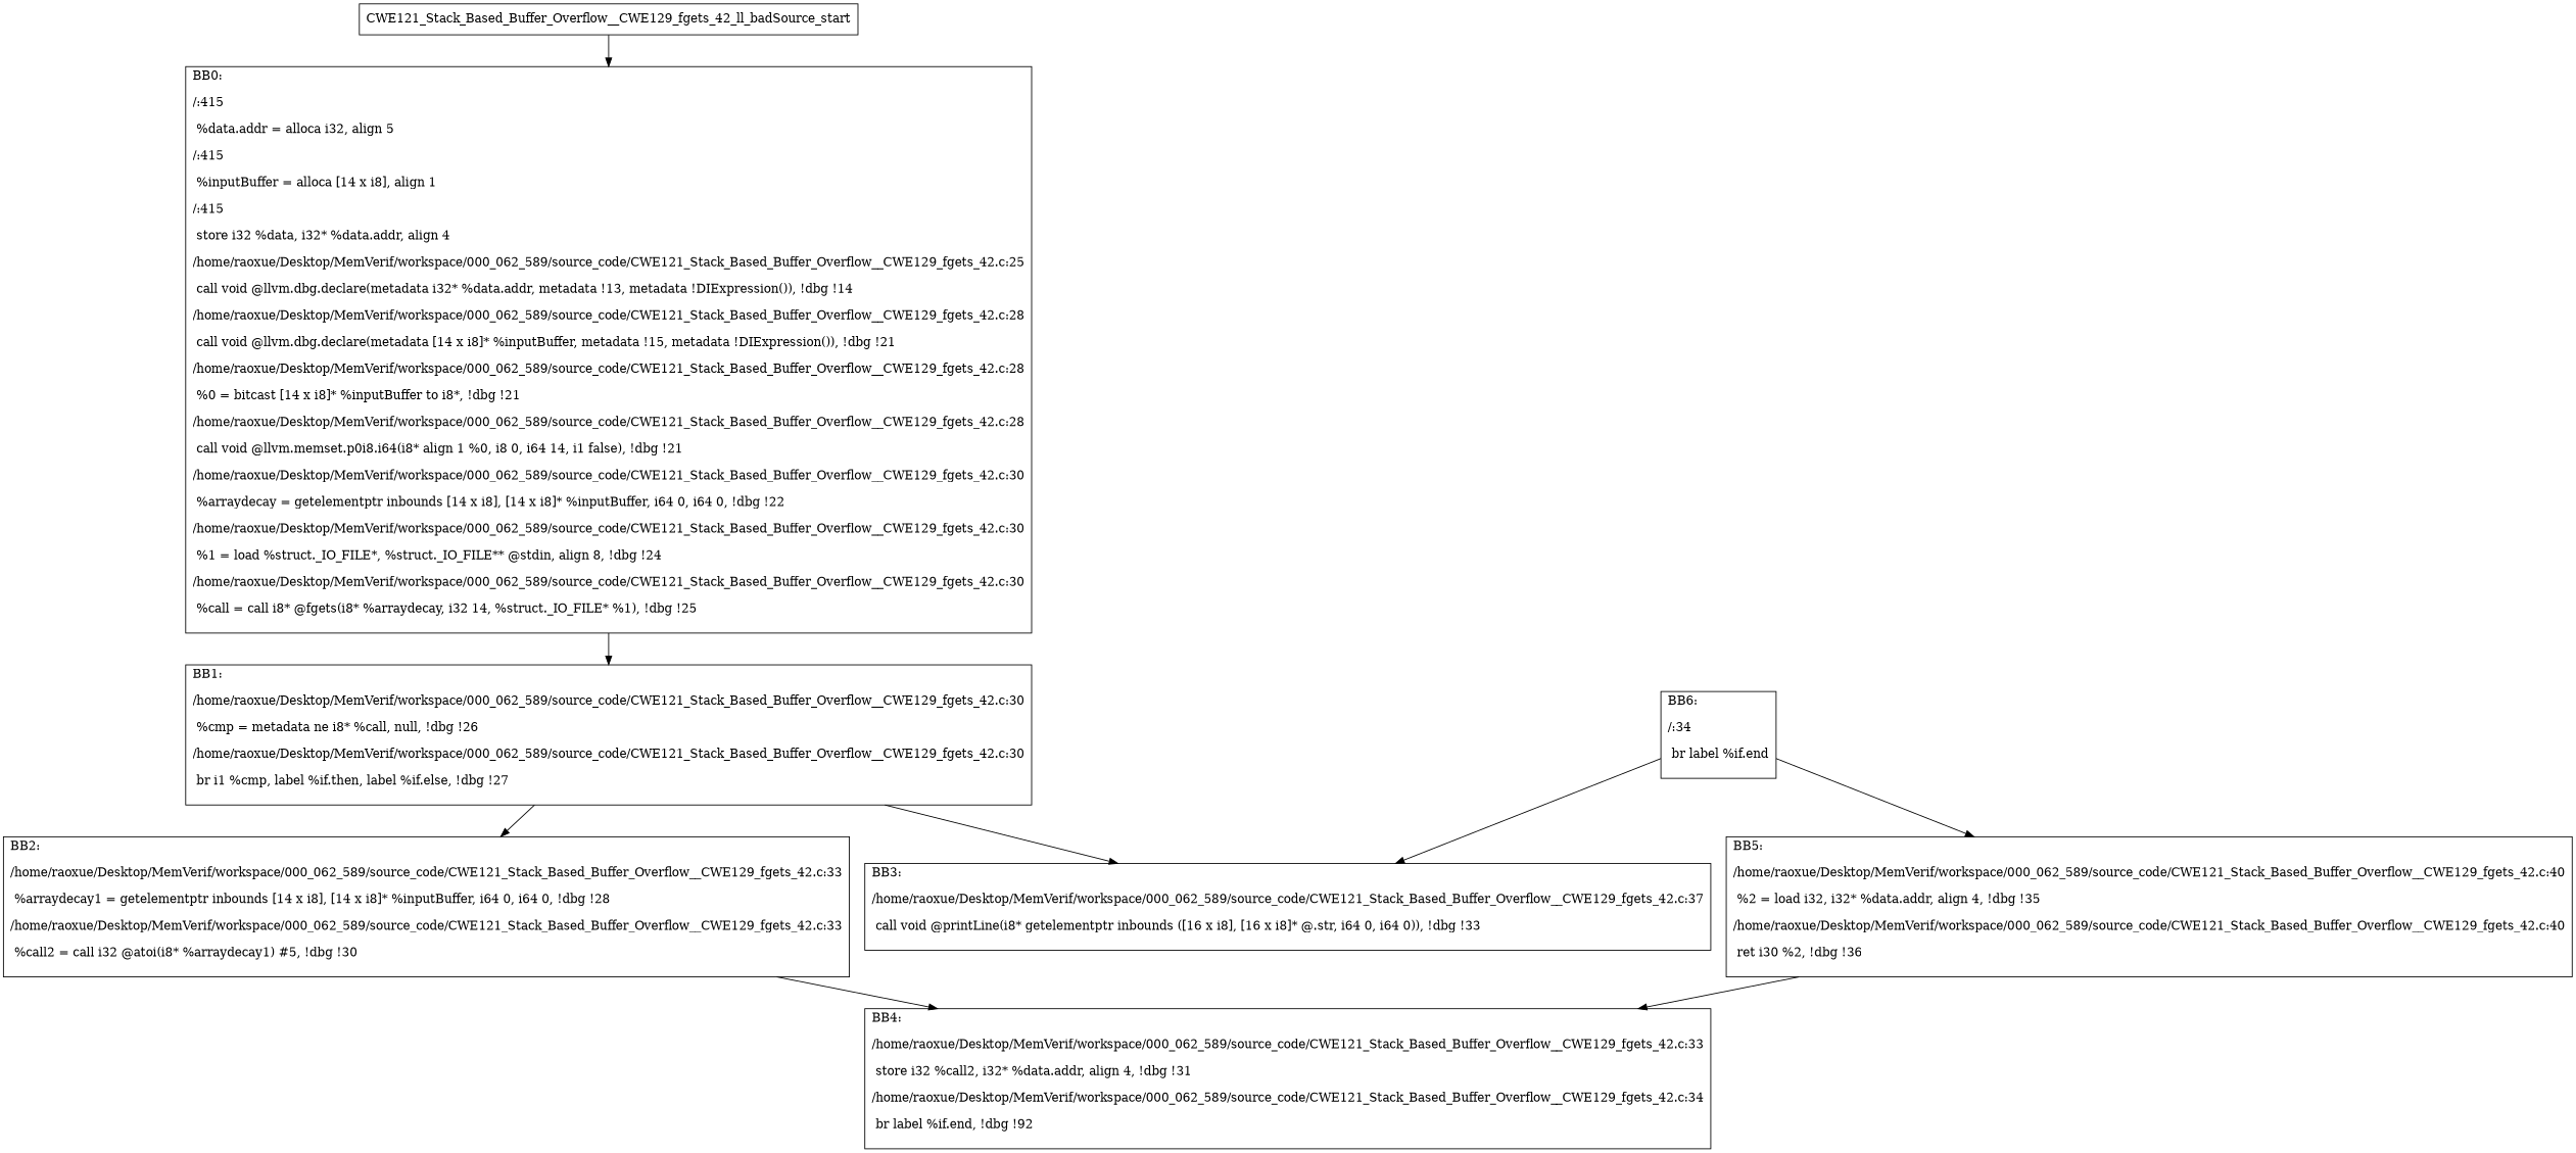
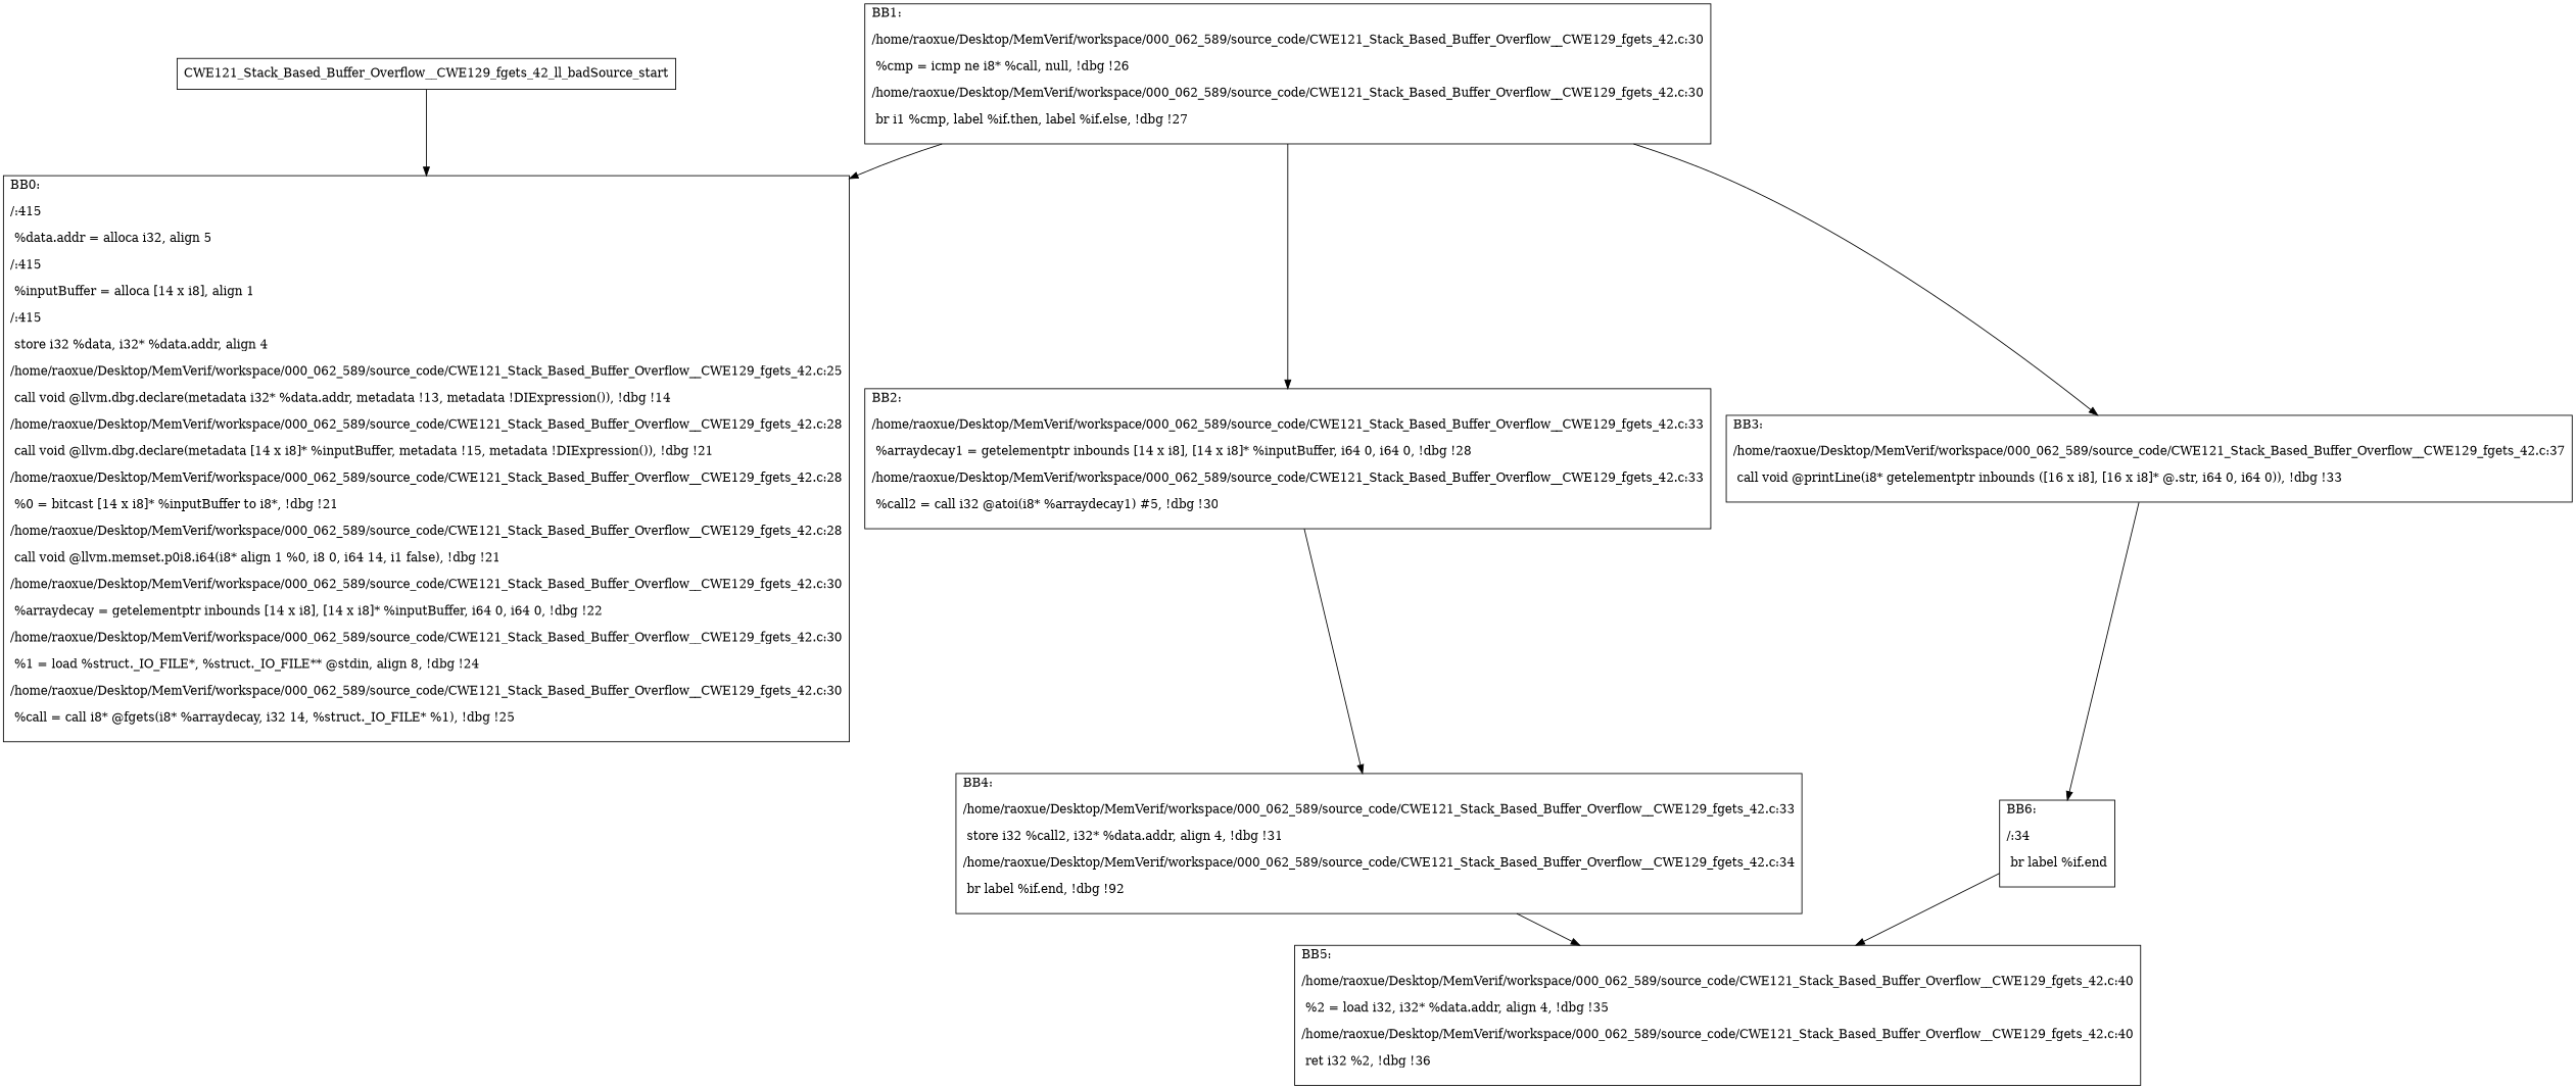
  digraph {
    node [shape=record]
    n1 [label="{CWE121_Stack_Based_Buffer_Overflow__CWE129_fgets_42_ll_badSource_start}"]
    n2 [label="{BB0:\l\l/:415\l\n  %data.addr = alloca i32, align 5\l\n/:415\l\n  %inputBuffer = alloca [14 x i8], align 1\l\n/:415\l\n  store i32 %data, i32* %data.addr, align 4\l\n/home/raoxue/Desktop/MemVerif/workspace/000_062_589/source_code/CWE121_Stack_Based_Buffer_Overflow__CWE129_fgets_42.c:25\l\n  call void @llvm.dbg.declare(metadata i32* %data.addr, metadata !13, metadata !DIExpression()), !dbg !14\l\n/home/raoxue/Desktop/MemVerif/workspace/000_062_589/source_code/CWE121_Stack_Based_Buffer_Overflow__CWE129_fgets_42.c:28\l\n  call void @llvm.dbg.declare(metadata [14 x i8]* %inputBuffer, metadata !15, metadata !DIExpression()), !dbg !21\l\n/home/raoxue/Desktop/MemVerif/workspace/000_062_589/source_code/CWE121_Stack_Based_Buffer_Overflow__CWE129_fgets_42.c:28\l\n  %0 = bitcast [14 x i8]* %inputBuffer to i8*, !dbg !21\l\n/home/raoxue/Desktop/MemVerif/workspace/000_062_589/source_code/CWE121_Stack_Based_Buffer_Overflow__CWE129_fgets_42.c:28\l\n  call void @llvm.memset.p0i8.i64(i8* align 1 %0, i8 0, i64 14, i1 false), !dbg !21\l\n/home/raoxue/Desktop/MemVerif/workspace/000_062_589/source_code/CWE121_Stack_Based_Buffer_Overflow__CWE129_fgets_42.c:30\l\n  %arraydecay = getelementptr inbounds [14 x i8], [14 x i8]* %inputBuffer, i64 0, i64 0, !dbg !22\l\n/home/raoxue/Desktop/MemVerif/workspace/000_062_589/source_code/CWE121_Stack_Based_Buffer_Overflow__CWE129_fgets_42.c:30\l\n  %1 = load %struct._IO_FILE*, %struct._IO_FILE** @stdin, align 8, !dbg !24\l\n/home/raoxue/Desktop/MemVerif/workspace/000_062_589/source_code/CWE121_Stack_Based_Buffer_Overflow__CWE129_fgets_42.c:30\l\n  %call = call i8* @fgets(i8* %arraydecay, i32 14, %struct._IO_FILE* %1), !dbg !25\l\n}"]
-   n3 [label="{BB1:\l\l/home/raoxue/Desktop/MemVerif/workspace/000_062_589/source_code/CWE121_Stack_Based_Buffer_Overflow__CWE129_fgets_42.c:30\l\n  %cmp = metadata ne i8* %call, null, !dbg !26\l\n/home/raoxue/Desktop/MemVerif/workspace/000_062_589/source_code/CWE121_Stack_Based_Buffer_Overflow__CWE129_fgets_42.c:30\l\n  br i1 %cmp, label %if.then, label %if.else, !dbg !27\l\n}"]
+   n3 [label="{BB1:\l\l/home/raoxue/Desktop/MemVerif/workspace/000_062_589/source_code/CWE121_Stack_Based_Buffer_Overflow__CWE129_fgets_42.c:30\l\n  %cmp = icmp ne i8* %call, null, !dbg !26\l\n/home/raoxue/Desktop/MemVerif/workspace/000_062_589/source_code/CWE121_Stack_Based_Buffer_Overflow__CWE129_fgets_42.c:30\l\n  br i1 %cmp, label %if.then, label %if.else, !dbg !27\l\n}"]
    n4 [label="{BB2:\l\l/home/raoxue/Desktop/MemVerif/workspace/000_062_589/source_code/CWE121_Stack_Based_Buffer_Overflow__CWE129_fgets_42.c:33\l\n  %arraydecay1 = getelementptr inbounds [14 x i8], [14 x i8]* %inputBuffer, i64 0, i64 0, !dbg !28\l\n/home/raoxue/Desktop/MemVerif/workspace/000_062_589/source_code/CWE121_Stack_Based_Buffer_Overflow__CWE129_fgets_42.c:33\l\n  %call2 = call i32 @atoi(i8* %arraydecay1) #5, !dbg !30\l\n}"]
    n5 [label="{BB3:\l\l/home/raoxue/Desktop/MemVerif/workspace/000_062_589/source_code/CWE121_Stack_Based_Buffer_Overflow__CWE129_fgets_42.c:37\l\n  call void @printLine(i8* getelementptr inbounds ([16 x i8], [16 x i8]* @.str, i64 0, i64 0)), !dbg !33\l\n}"]
    n6 [label="{BB4:\l\l/home/raoxue/Desktop/MemVerif/workspace/000_062_589/source_code/CWE121_Stack_Based_Buffer_Overflow__CWE129_fgets_42.c:33\l\n  store i32 %call2, i32* %data.addr, align 4, !dbg !31\l\n/home/raoxue/Desktop/MemVerif/workspace/000_062_589/source_code/CWE121_Stack_Based_Buffer_Overflow__CWE129_fgets_42.c:34\l\n  br label %if.end, !dbg !92\l\n}"]
    n7 [label="{BB6:\l\l/:34\l\n  br label %if.end\l\n}"]
-   n8 [label="{BB5:\l\l/home/raoxue/Desktop/MemVerif/workspace/000_062_589/source_code/CWE121_Stack_Based_Buffer_Overflow__CWE129_fgets_42.c:40\l\n  %2 = load i32, i32* %data.addr, align 4, !dbg !35\l\n/home/raoxue/Desktop/MemVerif/workspace/000_062_589/source_code/CWE121_Stack_Based_Buffer_Overflow__CWE129_fgets_42.c:40\l\n  ret i30 %2, !dbg !36\l\n}"]
+   n8 [label="{BB5:\l\l/home/raoxue/Desktop/MemVerif/workspace/000_062_589/source_code/CWE121_Stack_Based_Buffer_Overflow__CWE129_fgets_42.c:40\l\n  %2 = load i32, i32* %data.addr, align 4, !dbg !35\l\n/home/raoxue/Desktop/MemVerif/workspace/000_062_589/source_code/CWE121_Stack_Based_Buffer_Overflow__CWE129_fgets_42.c:40\l\n  ret i32 %2, !dbg !36\l\n}"]
    n1 -> n2
-   n2 -> n3
+   n3 -> n2
    n3 -> n4
    n3 -> n5
    n4 -> n6
-   n7 -> n5
-   n8 -> n6
+   n5 -> n7
+   n6 -> n8
    n7 -> n8
  }
